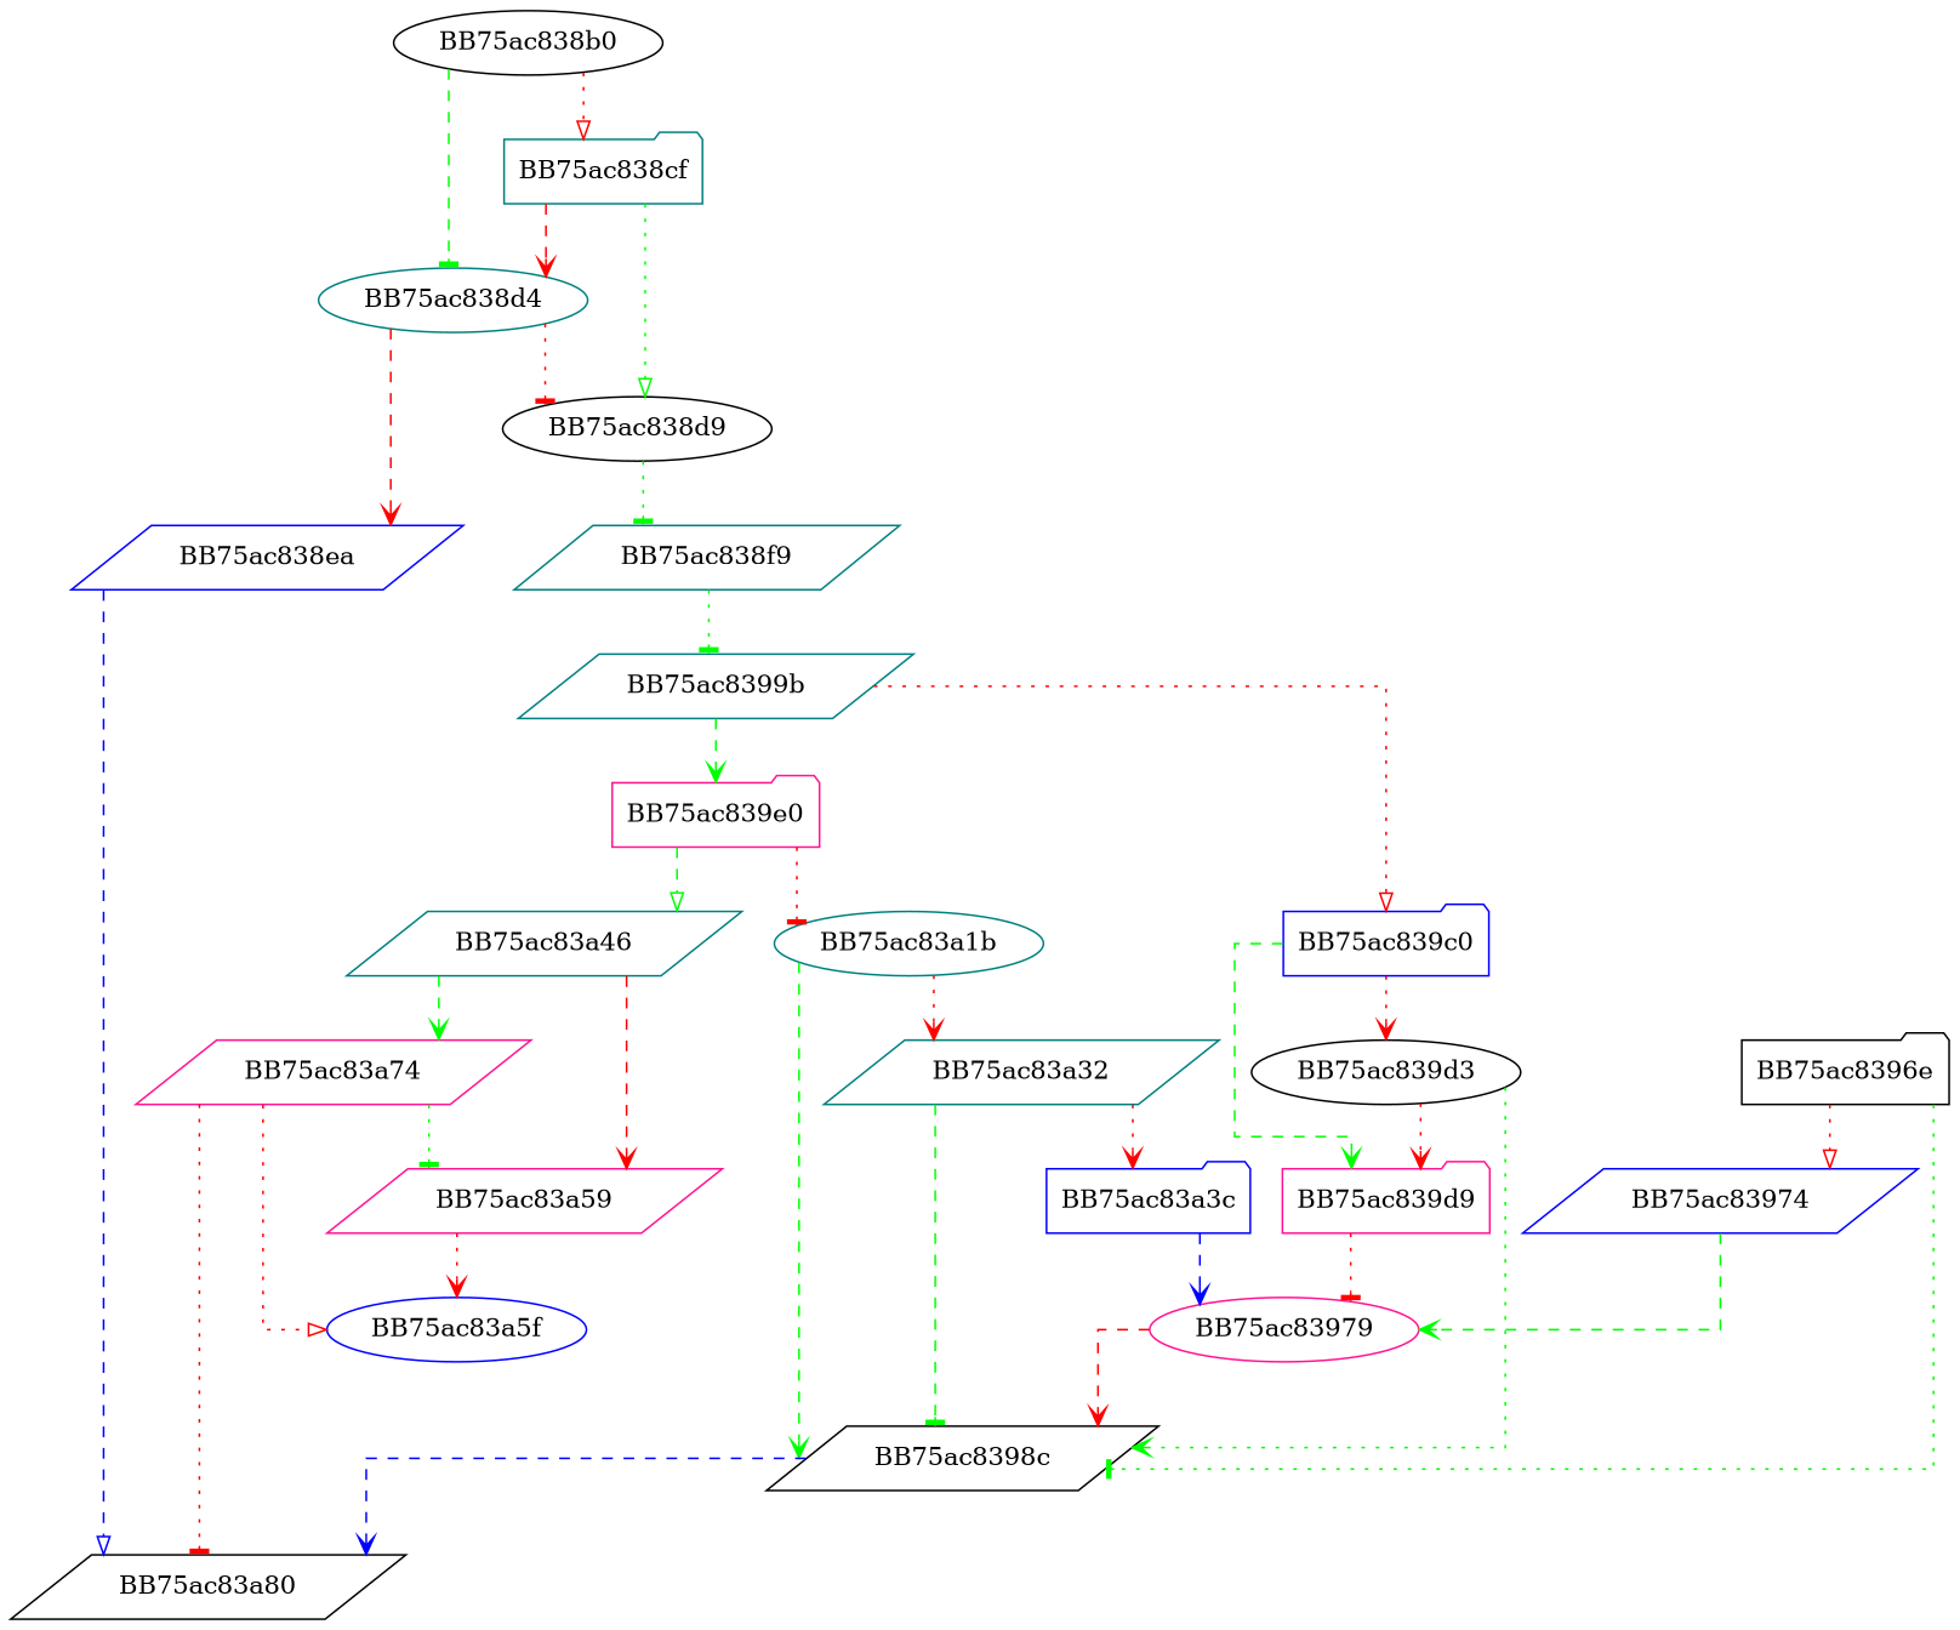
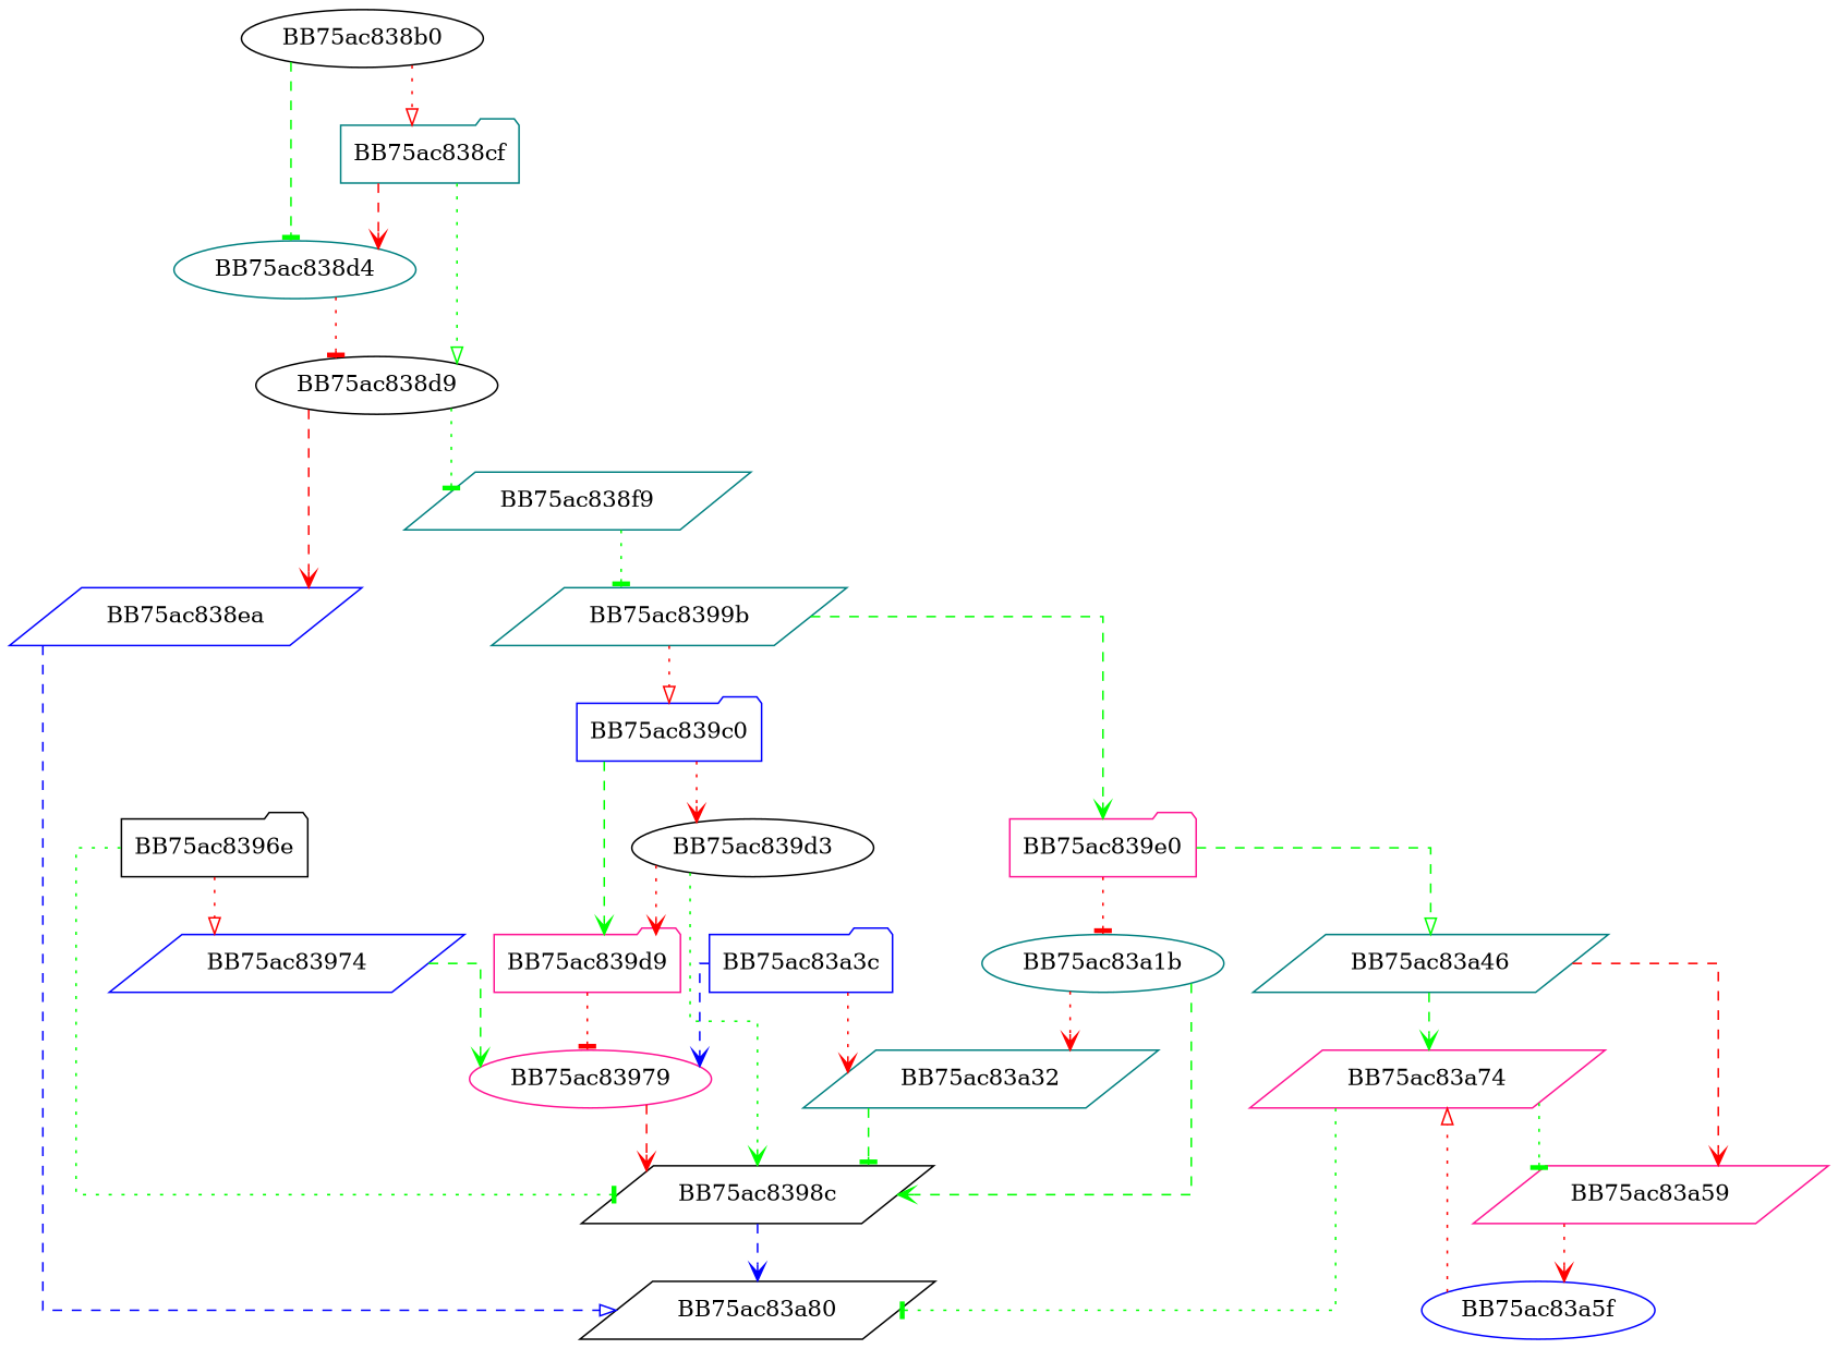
  digraph {
    splines=ortho
    node [color=teal shape=parallelogram]
    edge [arrowhead=vee color=red style=dotted]
    BB75ac838b0 [color=black shape=ellipse]
    BB75ac838d4 [shape=ellipse]
    BB75ac838cf [shape=folder]
    BB75ac838d9 [color=black shape=ellipse]
    BB75ac838f9
    BB75ac838ea [color=blue]
    BB75ac8399b
    BB75ac83a80 [color=black]
    BB75ac839e0 [color=deeppink shape=folder]
    BB75ac839c0 [color=blue shape=folder]
    BB75ac83a46
    BB75ac83a1b [shape=ellipse]
    BB75ac839d3 [color=black shape=ellipse]
    BB75ac839d9 [color=deeppink shape=folder]
    BB75ac8398c [color=black]
    BB75ac8396e [color=black shape=folder]
    BB75ac83974 [color=blue]
    BB75ac83979 [color=deeppink shape=ellipse]
    BB75ac83a74 [color=deeppink]
    BB75ac83a59 [color=deeppink]
    BB75ac83a32
    BB75ac83a5f [color=blue shape=ellipse]
    BB75ac83a3c [color=blue shape=folder]
    BB75ac838b0 -> BB75ac838d4 [arrowhead=tee color=green style=dashed]
    BB75ac838b0 -> BB75ac838cf [arrowhead=onormal]
    BB75ac838d4 -> BB75ac838d9 [arrowhead=tee]
    BB75ac838cf -> BB75ac838d4 [style=dashed]
    BB75ac838cf -> BB75ac838d9 [arrowhead=onormal color=green]
    BB75ac838d9 -> BB75ac838f9 [arrowhead=tee color=green]
-   BB75ac838d4 -> BB75ac838ea [style=dashed]
+   BB75ac838d9 -> BB75ac838ea [style=dashed]
    BB75ac838f9 -> BB75ac8399b [arrowhead=tee color=green]
    BB75ac838ea -> BB75ac83a80 [arrowhead=onormal color=blue style=dashed]
    BB75ac8399b -> BB75ac839e0 [color=green style=dashed]
    BB75ac8399b -> BB75ac839c0 [arrowhead=onormal]
    BB75ac839e0 -> BB75ac83a46 [arrowhead=onormal color=green style=dashed]
    BB75ac839e0 -> BB75ac83a1b [arrowhead=tee]
    BB75ac839c0 -> BB75ac839d3
    BB75ac839c0 -> BB75ac839d9 [color=green style=dashed]
    BB75ac83a46 -> BB75ac83a74 [color=green style=dashed]
    BB75ac83a46 -> BB75ac83a59 [style=dashed]
    BB75ac83a1b -> BB75ac8398c [color=green style=dashed]
    BB75ac83a1b -> BB75ac83a32
    BB75ac839d3 -> BB75ac839d9
    BB75ac839d3 -> BB75ac8398c [color=green]
    BB75ac839d9 -> BB75ac83979 [arrowhead=tee]
    BB75ac8398c -> BB75ac83a80 [color=blue style=dashed]
    BB75ac8396e -> BB75ac8398c [arrowhead=tee color=green]
    BB75ac8396e -> BB75ac83974 [arrowhead=onormal]
    BB75ac83974 -> BB75ac83979 [color=green style=dashed]
    BB75ac83979 -> BB75ac8398c [style=dashed]
-   BB75ac83a74 -> BB75ac83a80 [arrowhead=tee]
+   BB75ac83a74 -> BB75ac83a80 [arrowhead=tee color=green]
    BB75ac83a74 -> BB75ac83a59 [arrowhead=tee color=green]
    BB75ac83a59 -> BB75ac83a5f
    BB75ac83a32 -> BB75ac8398c [arrowhead=tee color=green style=dashed]
-   BB75ac83a32 -> BB75ac83a3c
-   BB75ac83a74 -> BB75ac83a5f [arrowhead=onormal]
+   BB75ac83a3c -> BB75ac83a32
+   BB75ac83a5f -> BB75ac83a74 [arrowhead=onormal]
    BB75ac83a3c -> BB75ac83979 [color=blue style=dashed]
  }
